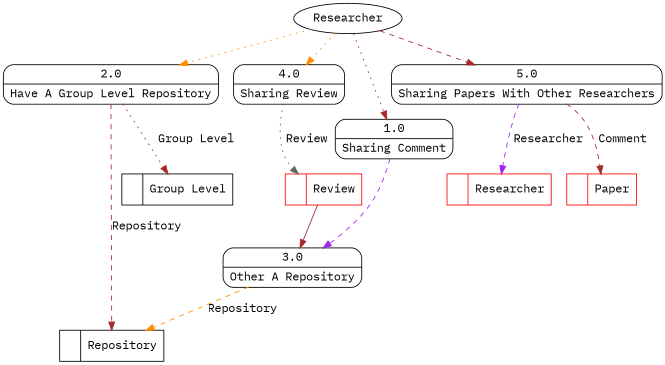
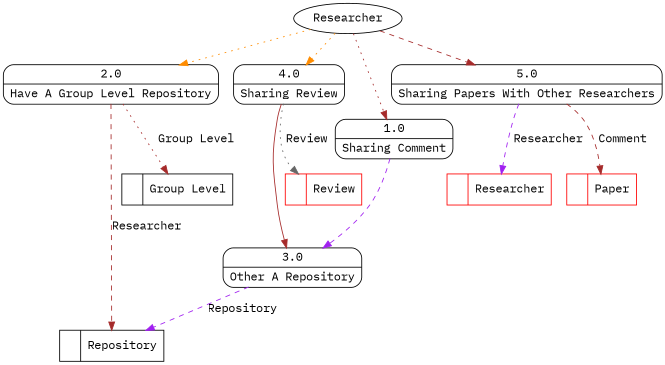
  digraph {
    fontname="IBM Plex Mono"
    node [fontname="IBM Plex Mono" shape=record]
    edge [color=brown fontname="IBM Plex Mono" style=dashed]
    n1 [color=red label="<f0>  |<f1> Paper "]
    n2 [color=red label="<f0>  |<f1> Researcher "]
    n3 [color=red label="<f0>  |<f1> Review "]
    n4 [label="<f0>  |<f1> Repository "]
    n5 [label="<f0>  |<f1> Group Level "]
    n6 [label=Researcher shape=ellipse]
    n7 [label="{<f0> 1.0|<f1> Sharing Comment }" shape=Mrecord]
    n8 [label="{<f0> 2.0|<f1> Have A Group Level Repository }" shape=Mrecord]
    n9 [label="{<f0> 4.0|<f1> Sharing Review }" shape=Mrecord]
    n10 [label="{<f0> 5.0|<f1> Sharing Papers With Other Researchers }" shape=Mrecord]
    n11 [label="{<f0> 3.0|<f1> Other A Repository }" shape=Mrecord]
    n6 -> n7 [style=dotted]
    n6 -> n8 [color=darkorange style=dotted]
    n6 -> n9 [color=darkorange style=dotted]
    n6 -> n10
    n7 -> n11 [color=purple]
-   n8 -> n4 [label=Repository]
+   n8 -> n4 [label=Researcher]
    n8 -> n5 [label="Group Level" style=dotted]
    n9 -> n3 [color=gray40 label=Review style=dotted]
-   n3 -> n11 [style=solid]
+   n9 -> n11 [style=solid]
    n10 -> n1 [label=Comment]
    n10 -> n2 [color=purple label=Researcher]
-   n11 -> n4 [color=darkorange label=Repository]
+   n11 -> n4 [color=purple label=Repository]
  }
